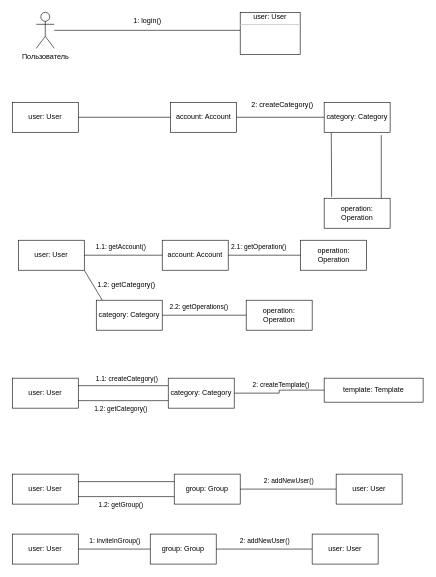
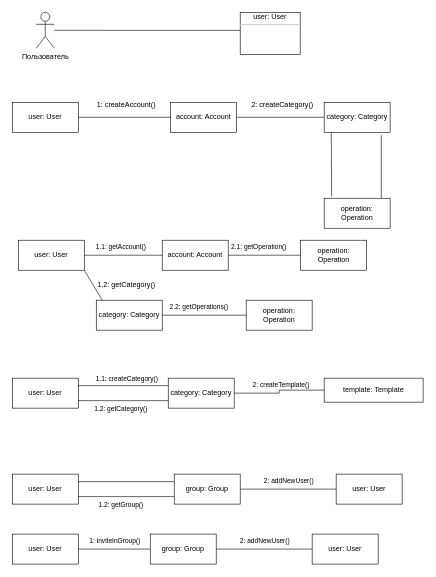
  <mxCell id="0" />
  <mxCell id="1" parent="0" />
  <mxCell id="2" value="Пользователь" style="shape=umlActor;verticalLabelPosition=bottom;verticalAlign=top;html=1;" parent="1" vertex="1"><mxGeometry x="60" y="20" width="30" height="60" as="geometry" /></mxCell>
  <mxCell id="3" value="&lt;div align=&quot;center&quot;&gt;user: User&lt;br&gt;&lt;/div&gt;&lt;hr&gt;" style="verticalAlign=top;align=left;overflow=fill;fontSize=12;fontFamily=Helvetica;html=1;whiteSpace=wrap;" parent="1" vertex="1"><mxGeometry x="400" y="20" width="100" height="70" as="geometry" /></mxCell>
  <mxCell id="4" value="" style="endArrow=none;html=1;rounded=0;entryX=0;entryY=0.429;entryDx=0;entryDy=0;entryPerimeter=0;" parent="1" target="3" edge="1"><mxGeometry width="50" height="50" relative="1" as="geometry"><mxPoint x="90" y="50" as="sourcePoint" /><mxPoint x="160" y="0" as="targetPoint" /></mxGeometry></mxCell>
- <mxCell id="5" value="1: login()" style="text;html=1;align=center;verticalAlign=middle;resizable=0;points=[];autosize=1;strokeColor=none;fillColor=none;" parent="1" vertex="1"><mxGeometry x="210" y="20" width="70" height="30" as="geometry" /></mxCell>
  <mxCell id="6" value="user: User" style="html=1;whiteSpace=wrap;" parent="1" vertex="1"><mxGeometry x="20" y="170" width="110" height="50" as="geometry" /></mxCell>
  <mxCell id="7" value="account: Account" style="rounded=0;whiteSpace=wrap;html=1;" parent="1" vertex="1"><mxGeometry x="284" y="170" width="110" height="50" as="geometry" /></mxCell>
  <mxCell id="8" value="" style="endArrow=none;html=1;rounded=0;exitX=1;exitY=0.5;exitDx=0;exitDy=0;entryX=0;entryY=0.5;entryDx=0;entryDy=0;" parent="1" source="6" target="7" edge="1"><mxGeometry width="50" height="50" relative="1" as="geometry"><mxPoint x="160" y="210" as="sourcePoint" /><mxPoint x="210" y="160" as="targetPoint" /></mxGeometry></mxCell>
+ <mxCell id="9" value="1: createAccount()" style="text;html=1;align=center;verticalAlign=middle;resizable=0;points=[];autosize=1;strokeColor=none;fillColor=none;" parent="1" vertex="1"><mxGeometry x="150" y="160" width="120" height="30" as="geometry" /></mxCell>
  <mxCell id="10" value="" style="rounded=0;orthogonalLoop=1;jettySize=auto;html=1;exitX=0.866;exitY=1.097;exitDx=0;exitDy=0;exitPerimeter=0;entryX=0.866;entryY=0;entryDx=0;entryDy=0;entryPerimeter=0;endArrow=none;endFill=0;" parent="1" source="11" target="14" edge="1"><mxGeometry relative="1" as="geometry" /></mxCell>
  <mxCell id="11" value="category: Category" style="html=1;whiteSpace=wrap;" parent="1" vertex="1"><mxGeometry x="540" y="170" width="110" height="50" as="geometry" /></mxCell>
  <mxCell id="12" value="" style="endArrow=none;html=1;rounded=0;exitX=1;exitY=0.5;exitDx=0;exitDy=0;entryX=0;entryY=0.5;entryDx=0;entryDy=0;" parent="1" source="7" target="11" edge="1"><mxGeometry width="50" height="50" relative="1" as="geometry"><mxPoint x="410" y="200" as="sourcePoint" /><mxPoint x="460" y="150" as="targetPoint" /></mxGeometry></mxCell>
  <mxCell id="13" value="2: createCategory()" style="text;html=1;align=center;verticalAlign=middle;resizable=0;points=[];autosize=1;strokeColor=none;fillColor=none;" parent="1" vertex="1"><mxGeometry x="405" y="160" width="130" height="30" as="geometry" /></mxCell>
  <mxCell id="14" value="operation: Operation" style="html=1;whiteSpace=wrap;" parent="1" vertex="1"><mxGeometry x="540" y="330" width="110" height="50" as="geometry" /></mxCell>
  <mxCell id="15" value="" style="endArrow=none;html=1;rounded=0;entryX=0.108;entryY=1.014;entryDx=0;entryDy=0;exitX=0.114;exitY=-0.048;exitDx=0;exitDy=0;entryPerimeter=0;exitPerimeter=0;" parent="1" source="14" target="11" edge="1"><mxGeometry width="50" height="50" relative="1" as="geometry"><mxPoint x="450" y="280" as="sourcePoint" /><mxPoint x="500" y="230" as="targetPoint" /></mxGeometry></mxCell>
  <mxCell id="16" value="user: User" style="html=1;whiteSpace=wrap;" parent="1" vertex="1"><mxGeometry x="30" y="400" width="110" height="50" as="geometry" /></mxCell>
  <mxCell id="17" value="operation: Operation" style="html=1;whiteSpace=wrap;" parent="1" vertex="1"><mxGeometry x="500.83" y="400" width="110" height="50" as="geometry" /></mxCell>
  <mxCell id="18" value="" style="endArrow=none;html=1;rounded=0;exitX=1;exitY=0.5;exitDx=0;exitDy=0;entryX=0;entryY=0.5;entryDx=0;entryDy=0;" parent="1" source="16" target="17" edge="1"><mxGeometry width="50" height="50" relative="1" as="geometry"><mxPoint x="160" y="430" as="sourcePoint" /><mxPoint x="210" y="380" as="targetPoint" /></mxGeometry></mxCell>
  <mxCell id="19" value="2.1: getOperation()" style="edgeLabel;html=1;align=center;verticalAlign=middle;resizable=0;points=[];" parent="18" vertex="1" connectable="0"><mxGeometry x="-0.339" y="2" relative="1" as="geometry"><mxPoint x="171" y="-13" as="offset" /></mxGeometry></mxCell>
  <mxCell id="20" value="category: Category" style="html=1;whiteSpace=wrap;" parent="1" vertex="1"><mxGeometry x="160" y="500" width="110" height="50" as="geometry" /></mxCell>
  <mxCell id="21" value="" style="endArrow=none;html=1;rounded=0;exitX=0.091;exitY=0;exitDx=0;exitDy=0;exitPerimeter=0;entryX=1;entryY=1;entryDx=0;entryDy=0;" parent="1" source="20" target="16" edge="1"><mxGeometry width="50" height="50" relative="1" as="geometry"><mxPoint x="360" y="500" as="sourcePoint" /><mxPoint x="410" y="450" as="targetPoint" /></mxGeometry></mxCell>
  <mxCell id="22" value="1.2: getCategory()" style="text;html=1;align=center;verticalAlign=middle;resizable=0;points=[];autosize=1;strokeColor=none;fillColor=none;" parent="1" vertex="1"><mxGeometry x="150" y="460" width="120" height="30" as="geometry" /></mxCell>
  <mxCell id="23" style="edgeStyle=orthogonalEdgeStyle;rounded=0;orthogonalLoop=1;jettySize=auto;html=1;entryX=1;entryY=0.5;entryDx=0;entryDy=0;endArrow=none;endFill=0;" parent="1" source="24" target="20" edge="1"><mxGeometry relative="1" as="geometry" /></mxCell>
  <mxCell id="24" value="operation: Operation" style="html=1;whiteSpace=wrap;" parent="1" vertex="1"><mxGeometry x="410" y="500" width="110" height="50" as="geometry" /></mxCell>
  <mxCell id="25" value="2.2: getOperations()" style="edgeLabel;html=1;align=center;verticalAlign=middle;resizable=0;points=[];" parent="1" vertex="1" connectable="0"><mxGeometry x="330.003" y="510" as="geometry" /></mxCell>
  <mxCell id="26" value="user: User" style="html=1;whiteSpace=wrap;" parent="1" vertex="1"><mxGeometry x="20" y="630" width="110" height="50" as="geometry" /></mxCell>
  <mxCell id="27" value="account: Account" style="html=1;whiteSpace=wrap;" parent="1" vertex="1"><mxGeometry x="270" y="400" width="110" height="50" as="geometry" /></mxCell>
  <mxCell id="28" value="1.1: getAccount()" style="edgeLabel;html=1;align=center;verticalAlign=middle;resizable=0;points=[];" parent="1" vertex="1" connectable="0"><mxGeometry x="200" y="410" as="geometry" /></mxCell>
  <mxCell id="29" value="category: Category" style="html=1;whiteSpace=wrap;" parent="1" vertex="1"><mxGeometry x="280" y="630" width="110" height="50" as="geometry" /></mxCell>
  <mxCell id="30" value="" style="endArrow=none;html=1;rounded=0;exitX=1;exitY=0.25;exitDx=0;exitDy=0;entryX=0;entryY=0.25;entryDx=0;entryDy=0;" parent="1" source="26" target="29" edge="1"><mxGeometry width="50" height="50" relative="1" as="geometry"><mxPoint x="185" y="660" as="sourcePoint" /><mxPoint x="235" y="610" as="targetPoint" /></mxGeometry></mxCell>
  <mxCell id="31" value="1.1: createCategory()" style="edgeLabel;html=1;align=center;verticalAlign=middle;resizable=0;points=[];" parent="30" vertex="1" connectable="0"><mxGeometry x="-0.332" relative="1" as="geometry"><mxPoint x="30" y="-12" as="offset" /></mxGeometry></mxCell>
  <mxCell id="32" value="" style="endArrow=none;html=1;rounded=0;exitX=1;exitY=0.75;exitDx=0;exitDy=0;entryX=0;entryY=0.75;entryDx=0;entryDy=0;" parent="1" source="26" target="29" edge="1"><mxGeometry width="50" height="50" relative="1" as="geometry"><mxPoint x="210" y="800" as="sourcePoint" /><mxPoint x="260" y="750" as="targetPoint" /><Array as="points" /></mxGeometry></mxCell>
  <mxCell id="33" value="1.2: getCategory()" style="edgeLabel;html=1;align=center;verticalAlign=middle;resizable=0;points=[];" parent="1" vertex="1" connectable="0"><mxGeometry x="200.005" y="680" as="geometry" /></mxCell>
  <mxCell id="34" style="edgeStyle=orthogonalEdgeStyle;rounded=0;orthogonalLoop=1;jettySize=auto;html=1;entryX=1;entryY=0.5;entryDx=0;entryDy=0;endArrow=none;endFill=0;" parent="1" source="36" target="29" edge="1"><mxGeometry relative="1" as="geometry" /></mxCell>
  <mxCell id="35" value="2: createTemplate()" style="edgeLabel;html=1;align=center;verticalAlign=middle;resizable=0;points=[];" parent="34" vertex="1" connectable="0"><mxGeometry x="0.175" relative="1" as="geometry"><mxPoint x="13" y="-15" as="offset" /></mxGeometry></mxCell>
  <mxCell id="36" value="template: Template" style="html=1;whiteSpace=wrap;" parent="1" vertex="1"><mxGeometry x="540" y="630" width="165" height="40" as="geometry" /></mxCell>
  <mxCell id="37" value="user: User" style="html=1;whiteSpace=wrap;" parent="1" vertex="1"><mxGeometry x="20" y="790" width="110" height="50" as="geometry" /></mxCell>
  <mxCell id="38" style="edgeStyle=orthogonalEdgeStyle;rounded=0;orthogonalLoop=1;jettySize=auto;html=1;exitX=0;exitY=0.75;exitDx=0;exitDy=0;entryX=1;entryY=0.75;entryDx=0;entryDy=0;endArrow=none;endFill=0;" parent="1" source="40" target="37" edge="1"><mxGeometry relative="1" as="geometry" /></mxCell>
  <mxCell id="39" value="1.2: getGroup()" style="edgeLabel;html=1;align=center;verticalAlign=middle;resizable=0;points=[];" parent="38" vertex="1" connectable="0"><mxGeometry x="-0.178" relative="1" as="geometry"><mxPoint x="-24" y="13" as="offset" /></mxGeometry></mxCell>
  <mxCell id="40" value="group: Group" style="html=1;whiteSpace=wrap;" parent="1" vertex="1"><mxGeometry x="290" y="790" width="110" height="50" as="geometry" /></mxCell>
  <mxCell id="41" value="" style="endArrow=none;html=1;rounded=0;exitX=0;exitY=0.25;exitDx=0;exitDy=0;entryX=1;entryY=0.25;entryDx=0;entryDy=0;" parent="1" source="40" target="37" edge="1"><mxGeometry width="50" height="50" relative="1" as="geometry"><mxPoint x="160" y="760" as="sourcePoint" /><mxPoint x="210" y="710" as="targetPoint" /></mxGeometry></mxCell>
  <mxCell id="42" value="user: User" style="html=1;whiteSpace=wrap;" parent="1" vertex="1"><mxGeometry x="560" y="790" width="110" height="50" as="geometry" /></mxCell>
  <mxCell id="43" value="" style="endArrow=none;html=1;rounded=0;entryX=0;entryY=0.5;entryDx=0;entryDy=0;exitX=1;exitY=0.5;exitDx=0;exitDy=0;" parent="1" source="40" target="42" edge="1"><mxGeometry width="50" height="50" relative="1" as="geometry"><mxPoint x="360" y="870" as="sourcePoint" /><mxPoint x="410" y="820" as="targetPoint" /></mxGeometry></mxCell>
  <mxCell id="44" value="2: addNewUser()" style="edgeLabel;html=1;align=center;verticalAlign=middle;resizable=0;points=[];" parent="43" vertex="1" connectable="0"><mxGeometry x="-0.274" relative="1" as="geometry"><mxPoint x="22" y="-15" as="offset" /></mxGeometry></mxCell>
  <mxCell id="45" value="user: User" style="html=1;whiteSpace=wrap;" parent="1" vertex="1"><mxGeometry x="20" y="890" width="110" height="50" as="geometry" /></mxCell>
  <mxCell id="46" style="edgeStyle=orthogonalEdgeStyle;rounded=0;orthogonalLoop=1;jettySize=auto;html=1;entryX=1;entryY=0.5;entryDx=0;entryDy=0;endArrow=none;endFill=0;" parent="1" source="48" target="45" edge="1"><mxGeometry relative="1" as="geometry" /></mxCell>
  <mxCell id="47" value="1: inviteInGroup()" style="edgeLabel;html=1;align=center;verticalAlign=middle;resizable=0;points=[];" parent="46" vertex="1" connectable="0"><mxGeometry x="0.164" y="-2" relative="1" as="geometry"><mxPoint x="10" y="-13" as="offset" /></mxGeometry></mxCell>
  <mxCell id="48" value="group: Group" style="html=1;whiteSpace=wrap;" parent="1" vertex="1"><mxGeometry x="250" y="890" width="110" height="50" as="geometry" /></mxCell>
  <mxCell id="49" value="user: User" style="html=1;whiteSpace=wrap;" parent="1" vertex="1"><mxGeometry x="520" y="890" width="110" height="50" as="geometry" /></mxCell>
  <mxCell id="50" value="" style="endArrow=none;html=1;rounded=0;entryX=0;entryY=0.5;entryDx=0;entryDy=0;exitX=1;exitY=0.5;exitDx=0;exitDy=0;" parent="1" target="49" edge="1"><mxGeometry width="50" height="50" relative="1" as="geometry"><mxPoint x="360" y="915" as="sourcePoint" /><mxPoint x="370" y="920" as="targetPoint" /></mxGeometry></mxCell>
  <mxCell id="51" value="2: addNewUser()" style="edgeLabel;html=1;align=center;verticalAlign=middle;resizable=0;points=[];" parent="50" vertex="1" connectable="0"><mxGeometry x="-0.274" relative="1" as="geometry"><mxPoint x="22" y="-15" as="offset" /></mxGeometry></mxCell>
